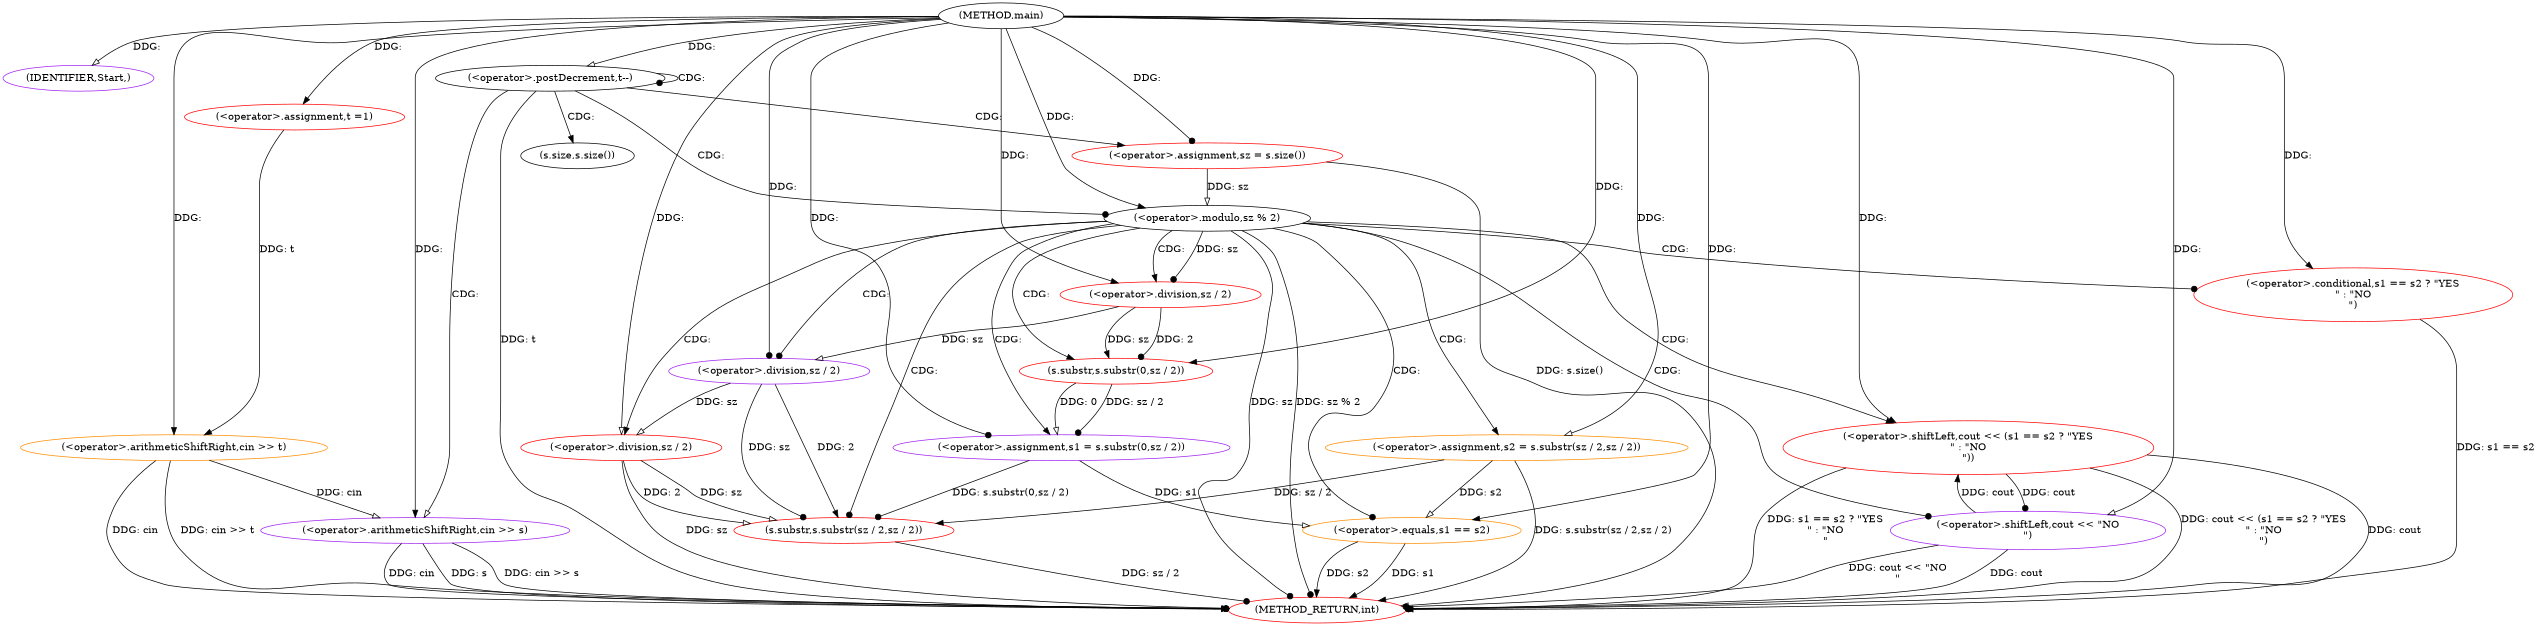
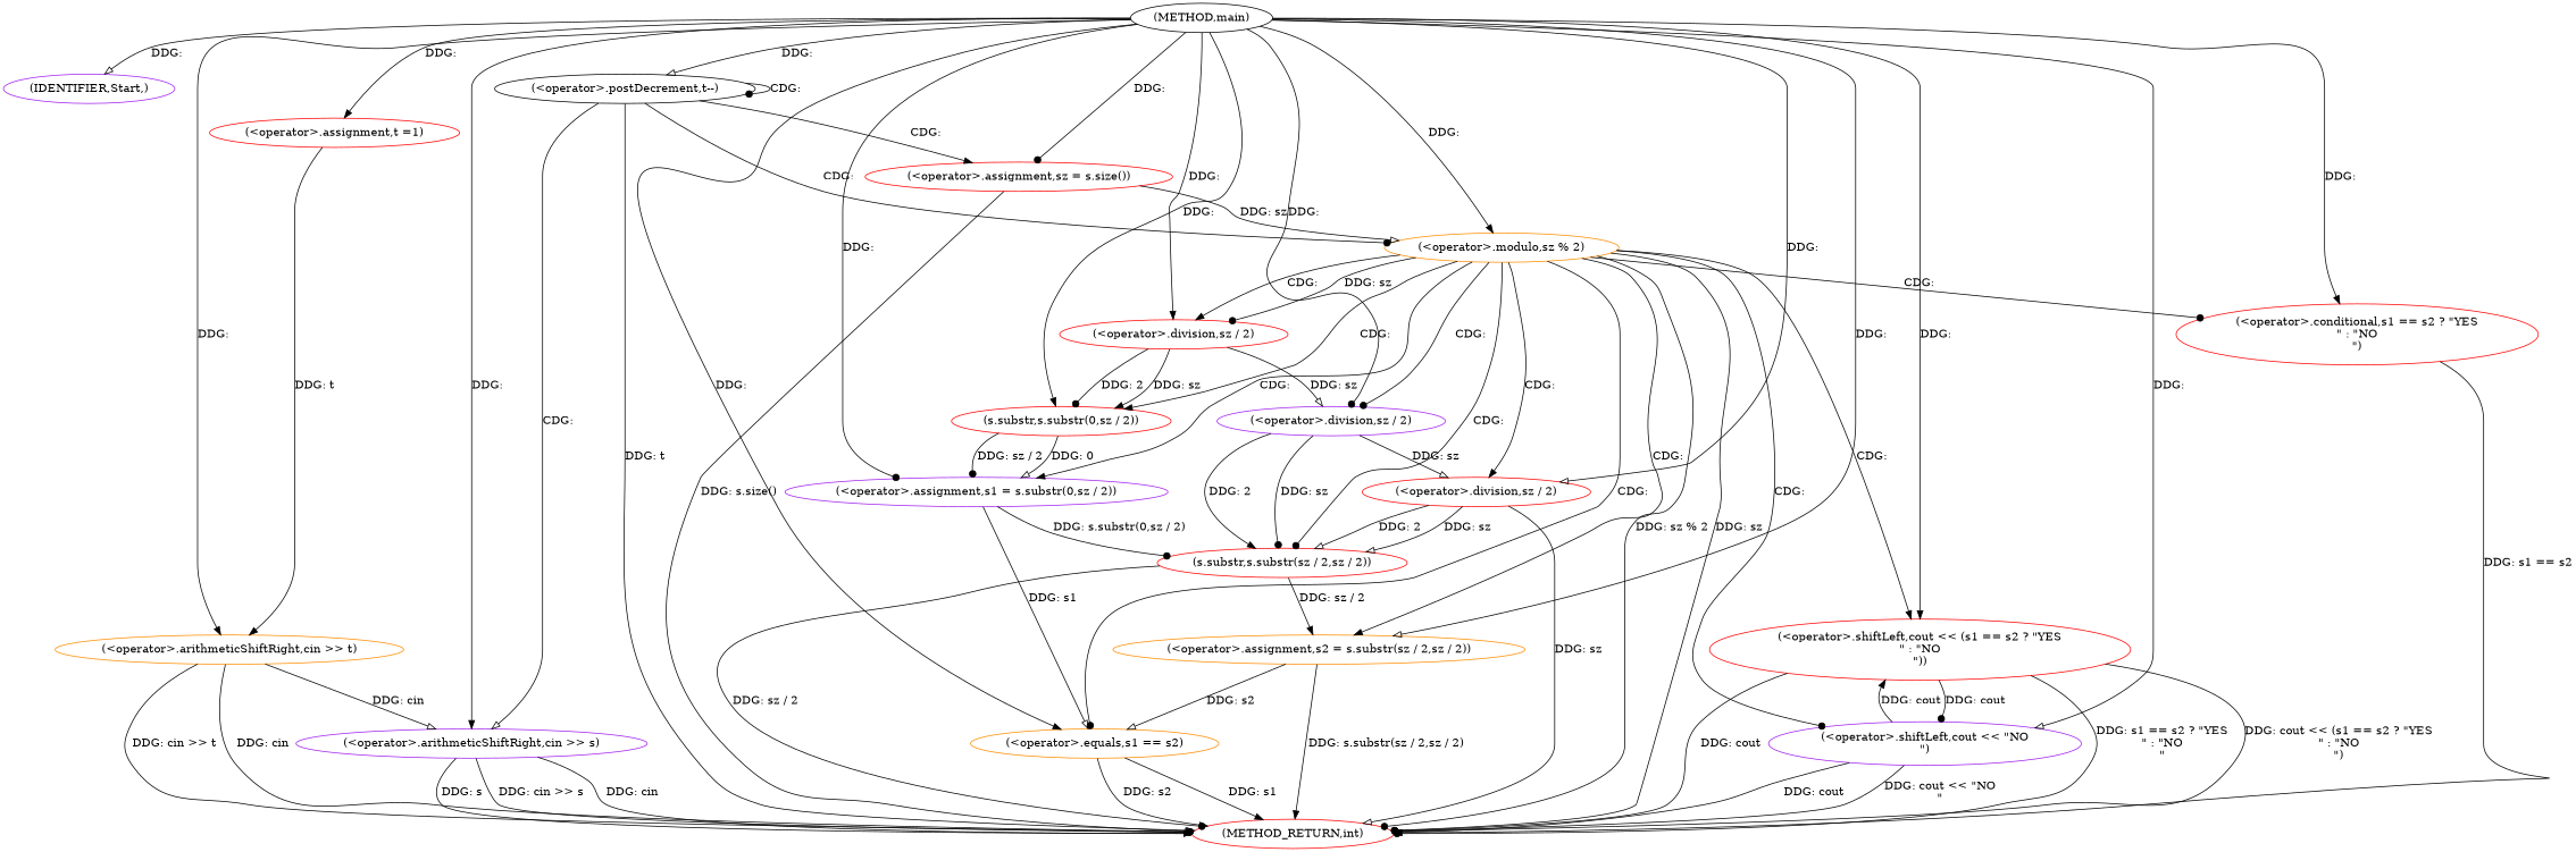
  digraph {
    node [color=red]
    edge [arrowhead=normal]
    n1 [color=black label="(METHOD,main)"]
    n2 [color=purple label="(IDENTIFIER,Start,)"]
    n3 [label="(<operator>.assignment,t =1)"]
    n4 [color=darkorange label="(<operator>.arithmeticShiftRight,cin >> t)"]
    n5 [color=black label="(<operator>.postDecrement,t--)"]
    n6 [color=purple label="(<operator>.arithmeticShiftRight,cin >> s)"]
    n7 [label="(<operator>.assignment,sz = s.size())"]
    n8 [color=purple label="(<operator>.assignment,s1 = s.substr(0,sz / 2))"]
    n9 [color=darkorange label="(<operator>.assignment,s2 = s.substr(sz / 2,sz / 2))"]
    n10 [label="(<operator>.shiftLeft,cout << (s1 == s2 ? \"YES\n\" : \"NO\n\"))"]
-   n11 [color=black label="(<operator>.modulo,sz % 2)"]
+   n11 [color=darkorange label="(<operator>.modulo,sz % 2)"]
    n12 [color=purple label="(<operator>.shiftLeft,cout << \"NO\n\")"]
    n13 [label="(s.substr,s.substr(0,sz / 2))"]
    n14 [label="(<operator>.conditional,s1 == s2 ? \"YES\n\" : \"NO\n\")"]
    n15 [label="(<operator>.division,sz / 2)"]
    n16 [color=purple label="(<operator>.division,sz / 2)"]
    n17 [label="(<operator>.division,sz / 2)"]
    n18 [color=darkorange label="(<operator>.equals,s1 == s2)"]
    n19 [label="(METHOD_RETURN,int)"]
-   n20 [color=black label="(s.size,s.size())"]
    n21 [label="(s.substr,s.substr(sz / 2,sz / 2))"]
    n1 -> n2 [arrowhead=onormal label="DDG: "]
    n1 -> n3 [label="DDG: "]
    n1 -> n4 [label="DDG: "]
    n1 -> n5 [arrowhead=onormal label="DDG: "]
    n1 -> n6 [label="DDG: "]
    n1 -> n7 [arrowhead=dot label="DDG: "]
    n1 -> n8 [arrowhead=dot label="DDG: "]
    n1 -> n9 [arrowhead=onormal label="DDG: "]
    n1 -> n10 [label="DDG: "]
    n1 -> n11 [label="DDG: "]
    n1 -> n12 [arrowhead=onormal label="DDG: "]
    n1 -> n13 [label="DDG: "]
    n1 -> n14 [label="DDG: "]
    n1 -> n15 [label="DDG: "]
    n1 -> n16 [arrowhead=dot label="DDG: "]
    n1 -> n17 [arrowhead=onormal label="DDG: "]
    n1 -> n18 [label="DDG: "]
    n3 -> n4 [label="DDG: t"]
    n4 -> n6 [arrowhead=onormal label="DDG: cin"]
    n4 -> n19 [arrowhead=dot label="DDG: cin"]
    n4 -> n19 [arrowhead=dot label="DDG: cin >> t"]
    n5 -> n5 [arrowhead=dot label="CDG: "]
    n5 -> n6 [arrowhead=onormal label="CDG: "]
    n5 -> n7 [label="CDG: "]
    n5 -> n11 [arrowhead=dot label="CDG: "]
    n5 -> n19 [arrowhead=onormal label="DDG: t"]
-   n5 -> n20 [label="CDG: "]
    n6 -> n19 [label="DDG: cin"]
    n6 -> n19 [arrowhead=onormal label="DDG: s"]
    n6 -> n19 [arrowhead=dot label="DDG: cin >> s"]
    n7 -> n11 [arrowhead=onormal label="DDG: sz"]
    n7 -> n19 [arrowhead=onormal label="DDG: s.size()"]
    n8 -> n18 [arrowhead=onormal label="DDG: s1"]
    n8 -> n21 [arrowhead=dot label="DDG: s.substr(0,sz / 2)"]
    n9 -> n18 [arrowhead=onormal label="DDG: s2"]
    n9 -> n19 [label="DDG: s.substr(sz / 2,sz / 2)"]
    n10 -> n12 [arrowhead=dot label="DDG: cout"]
    n10 -> n19 [arrowhead=dot label="DDG: cout"]
    n10 -> n19 [arrowhead=dot label="DDG: s1 == s2 ? \"YES\n\" : \"NO\n\""]
    n10 -> n19 [arrowhead=dot label="DDG: cout << (s1 == s2 ? \"YES\n\" : \"NO\n\")"]
    n11 -> n8 [label="CDG: "]
    n11 -> n9 [label="CDG: "]
    n11 -> n10 [label="CDG: "]
    n11 -> n12 [arrowhead=dot label="CDG: "]
    n11 -> n13 [label="CDG: "]
    n11 -> n14 [arrowhead=dot label="CDG: "]
    n11 -> n15 [arrowhead=dot label="DDG: sz"]
    n11 -> n15 [label="CDG: "]
    n11 -> n16 [arrowhead=dot label="CDG: "]
    n11 -> n17 [label="CDG: "]
    n11 -> n18 [arrowhead=dot label="CDG: "]
    n11 -> n19 [arrowhead=dot label="DDG: sz"]
    n11 -> n19 [arrowhead=dot label="DDG: sz % 2"]
    n11 -> n21 [arrowhead=dot label="CDG: "]
    n12 -> n10 [label="DDG: cout"]
    n12 -> n19 [label="DDG: cout"]
    n12 -> n19 [arrowhead=dot label="DDG: cout << \"NO\n\""]
    n13 -> n8 [arrowhead=dot label="DDG: sz / 2"]
    n13 -> n8 [arrowhead=onormal label="DDG: 0"]
    n14 -> n19 [label="DDG: s1 == s2"]
    n15 -> n13 [arrowhead=dot label="DDG: 2"]
    n15 -> n13 [label="DDG: sz"]
    n15 -> n16 [arrowhead=onormal label="DDG: sz"]
    n16 -> n17 [arrowhead=onormal label="DDG: sz"]
    n16 -> n21 [label="DDG: 2"]
    n16 -> n21 [arrowhead=dot label="DDG: sz"]
    n17 -> n19 [arrowhead=onormal label="DDG: sz"]
    n17 -> n21 [arrowhead=onormal label="DDG: sz"]
    n17 -> n21 [arrowhead=onormal label="DDG: 2"]
    n18 -> n19 [label="DDG: s1"]
    n18 -> n19 [label="DDG: s2"]
-   n9 -> n21 [label="DDG: sz / 2"]
+   n21 -> n9 [label="DDG: sz / 2"]
    n21 -> n19 [arrowhead=dot label="DDG: sz / 2"]
  }
